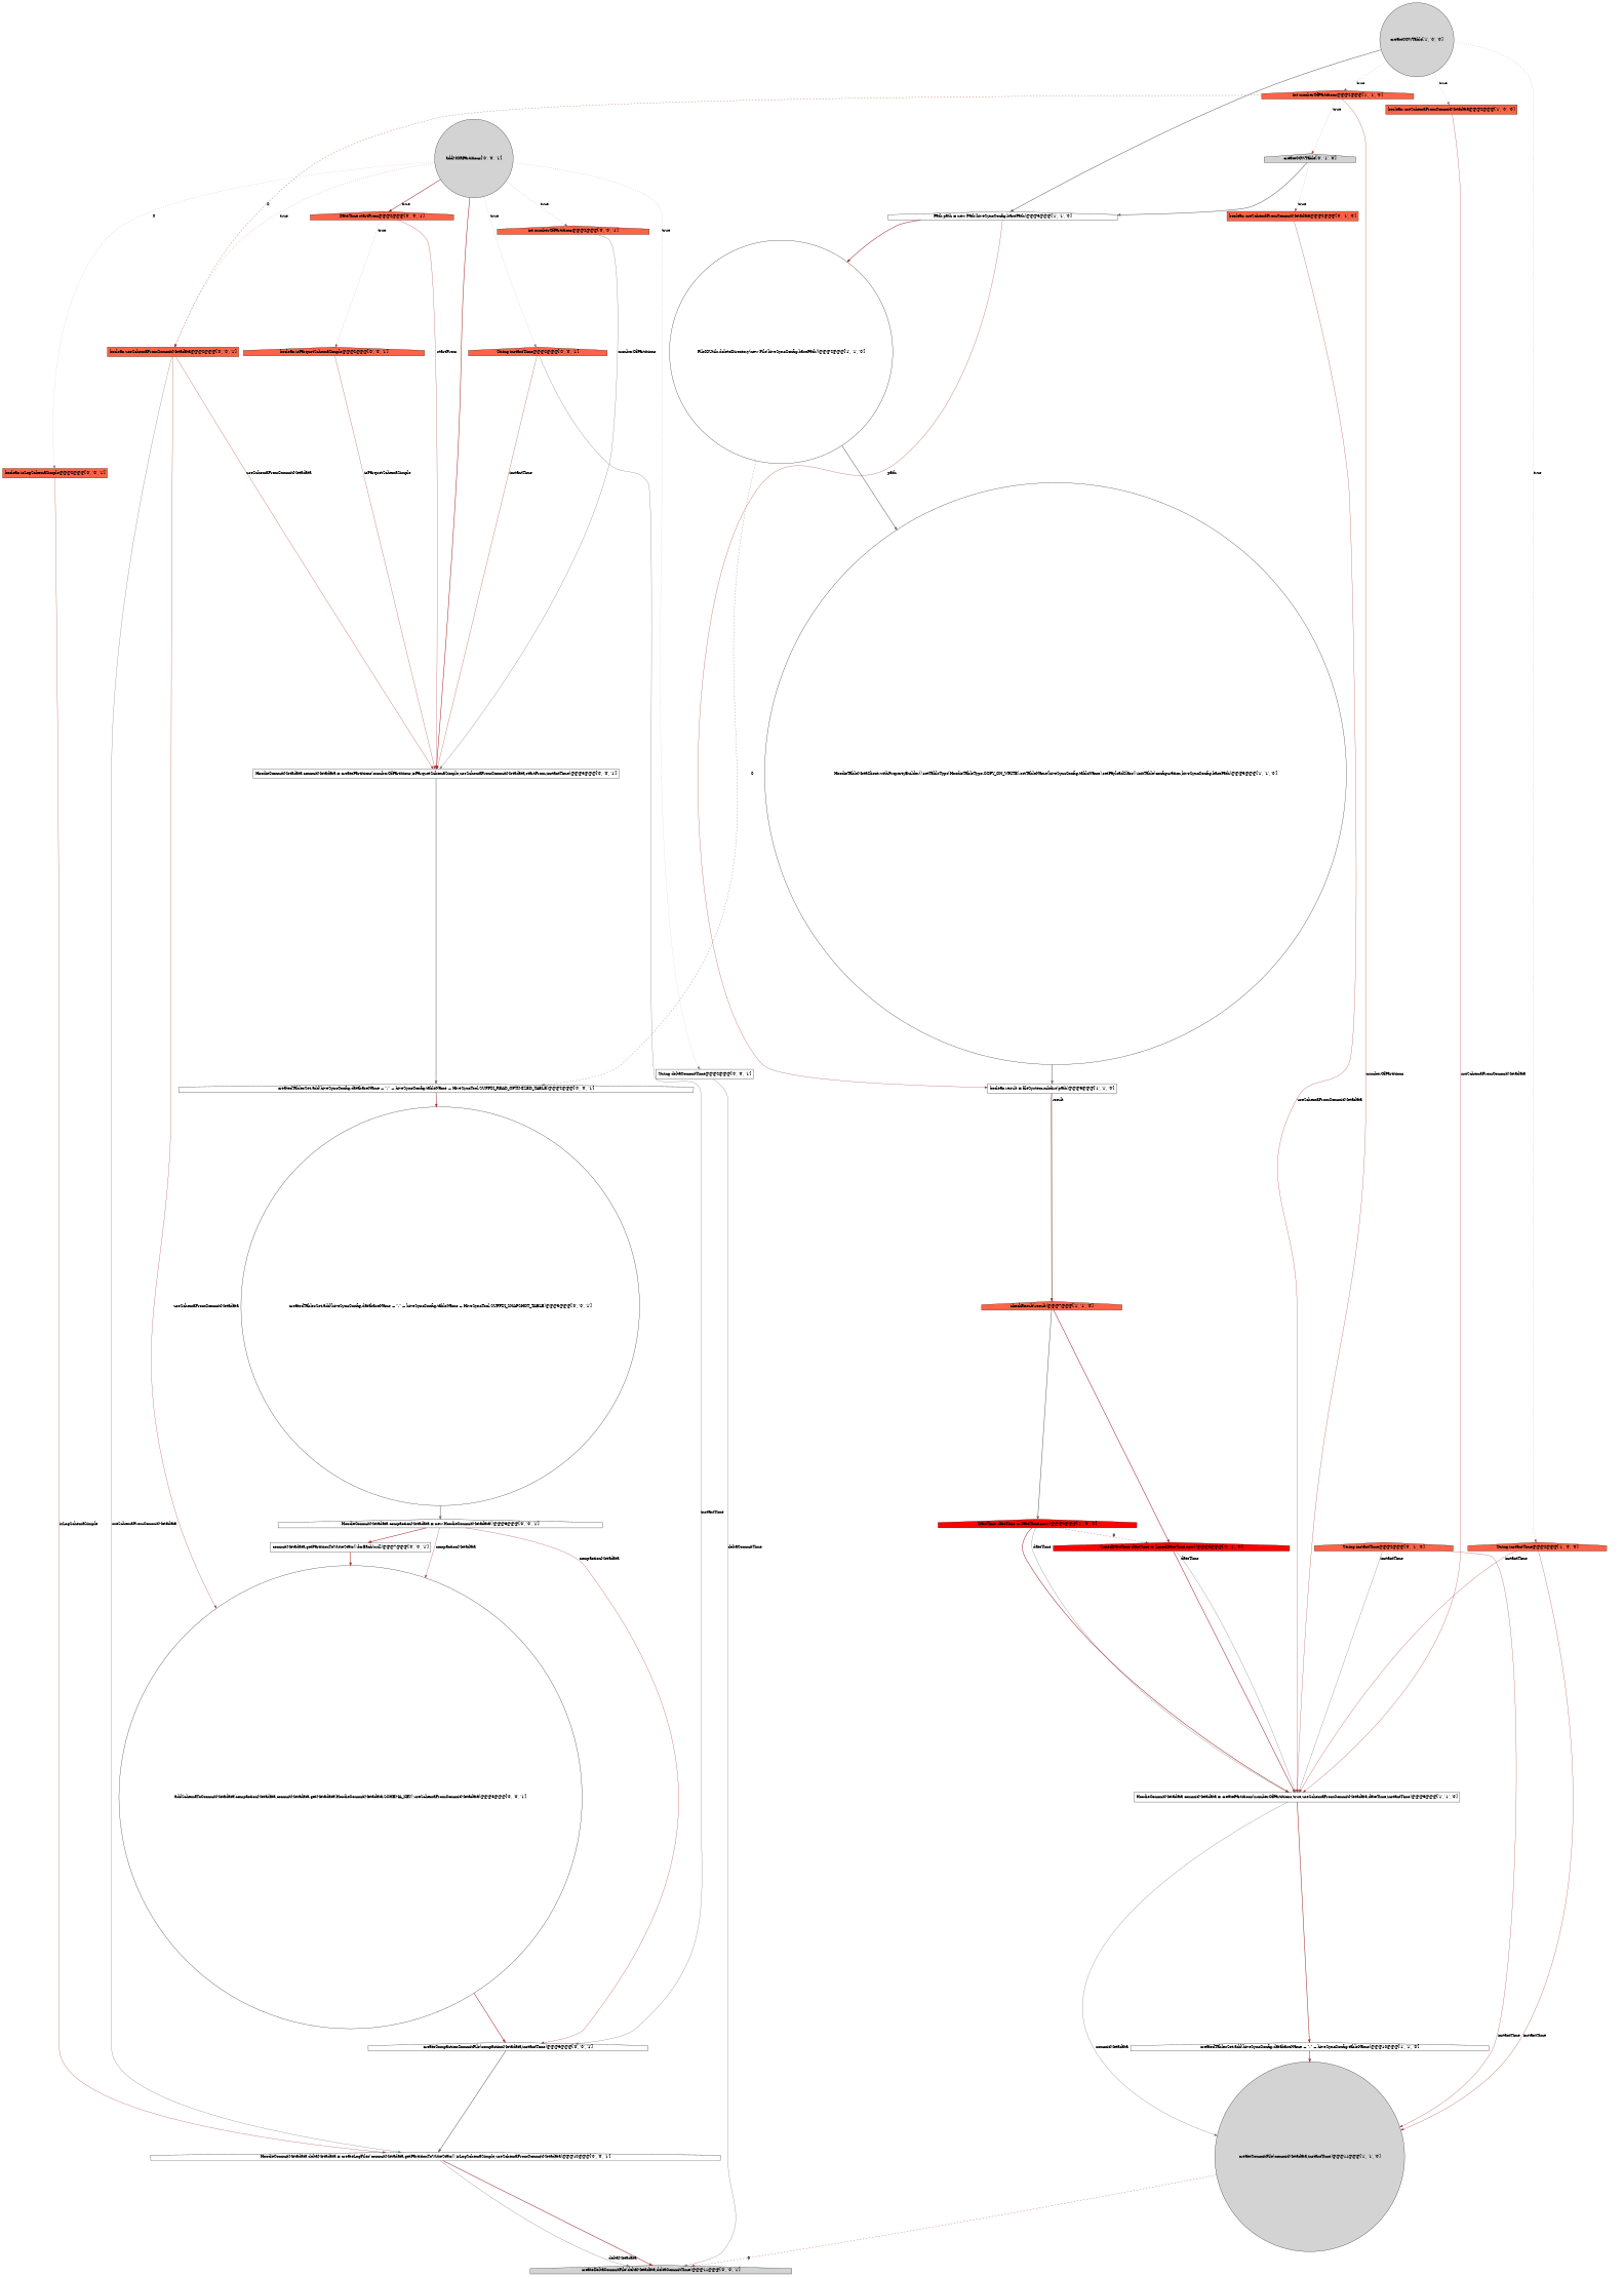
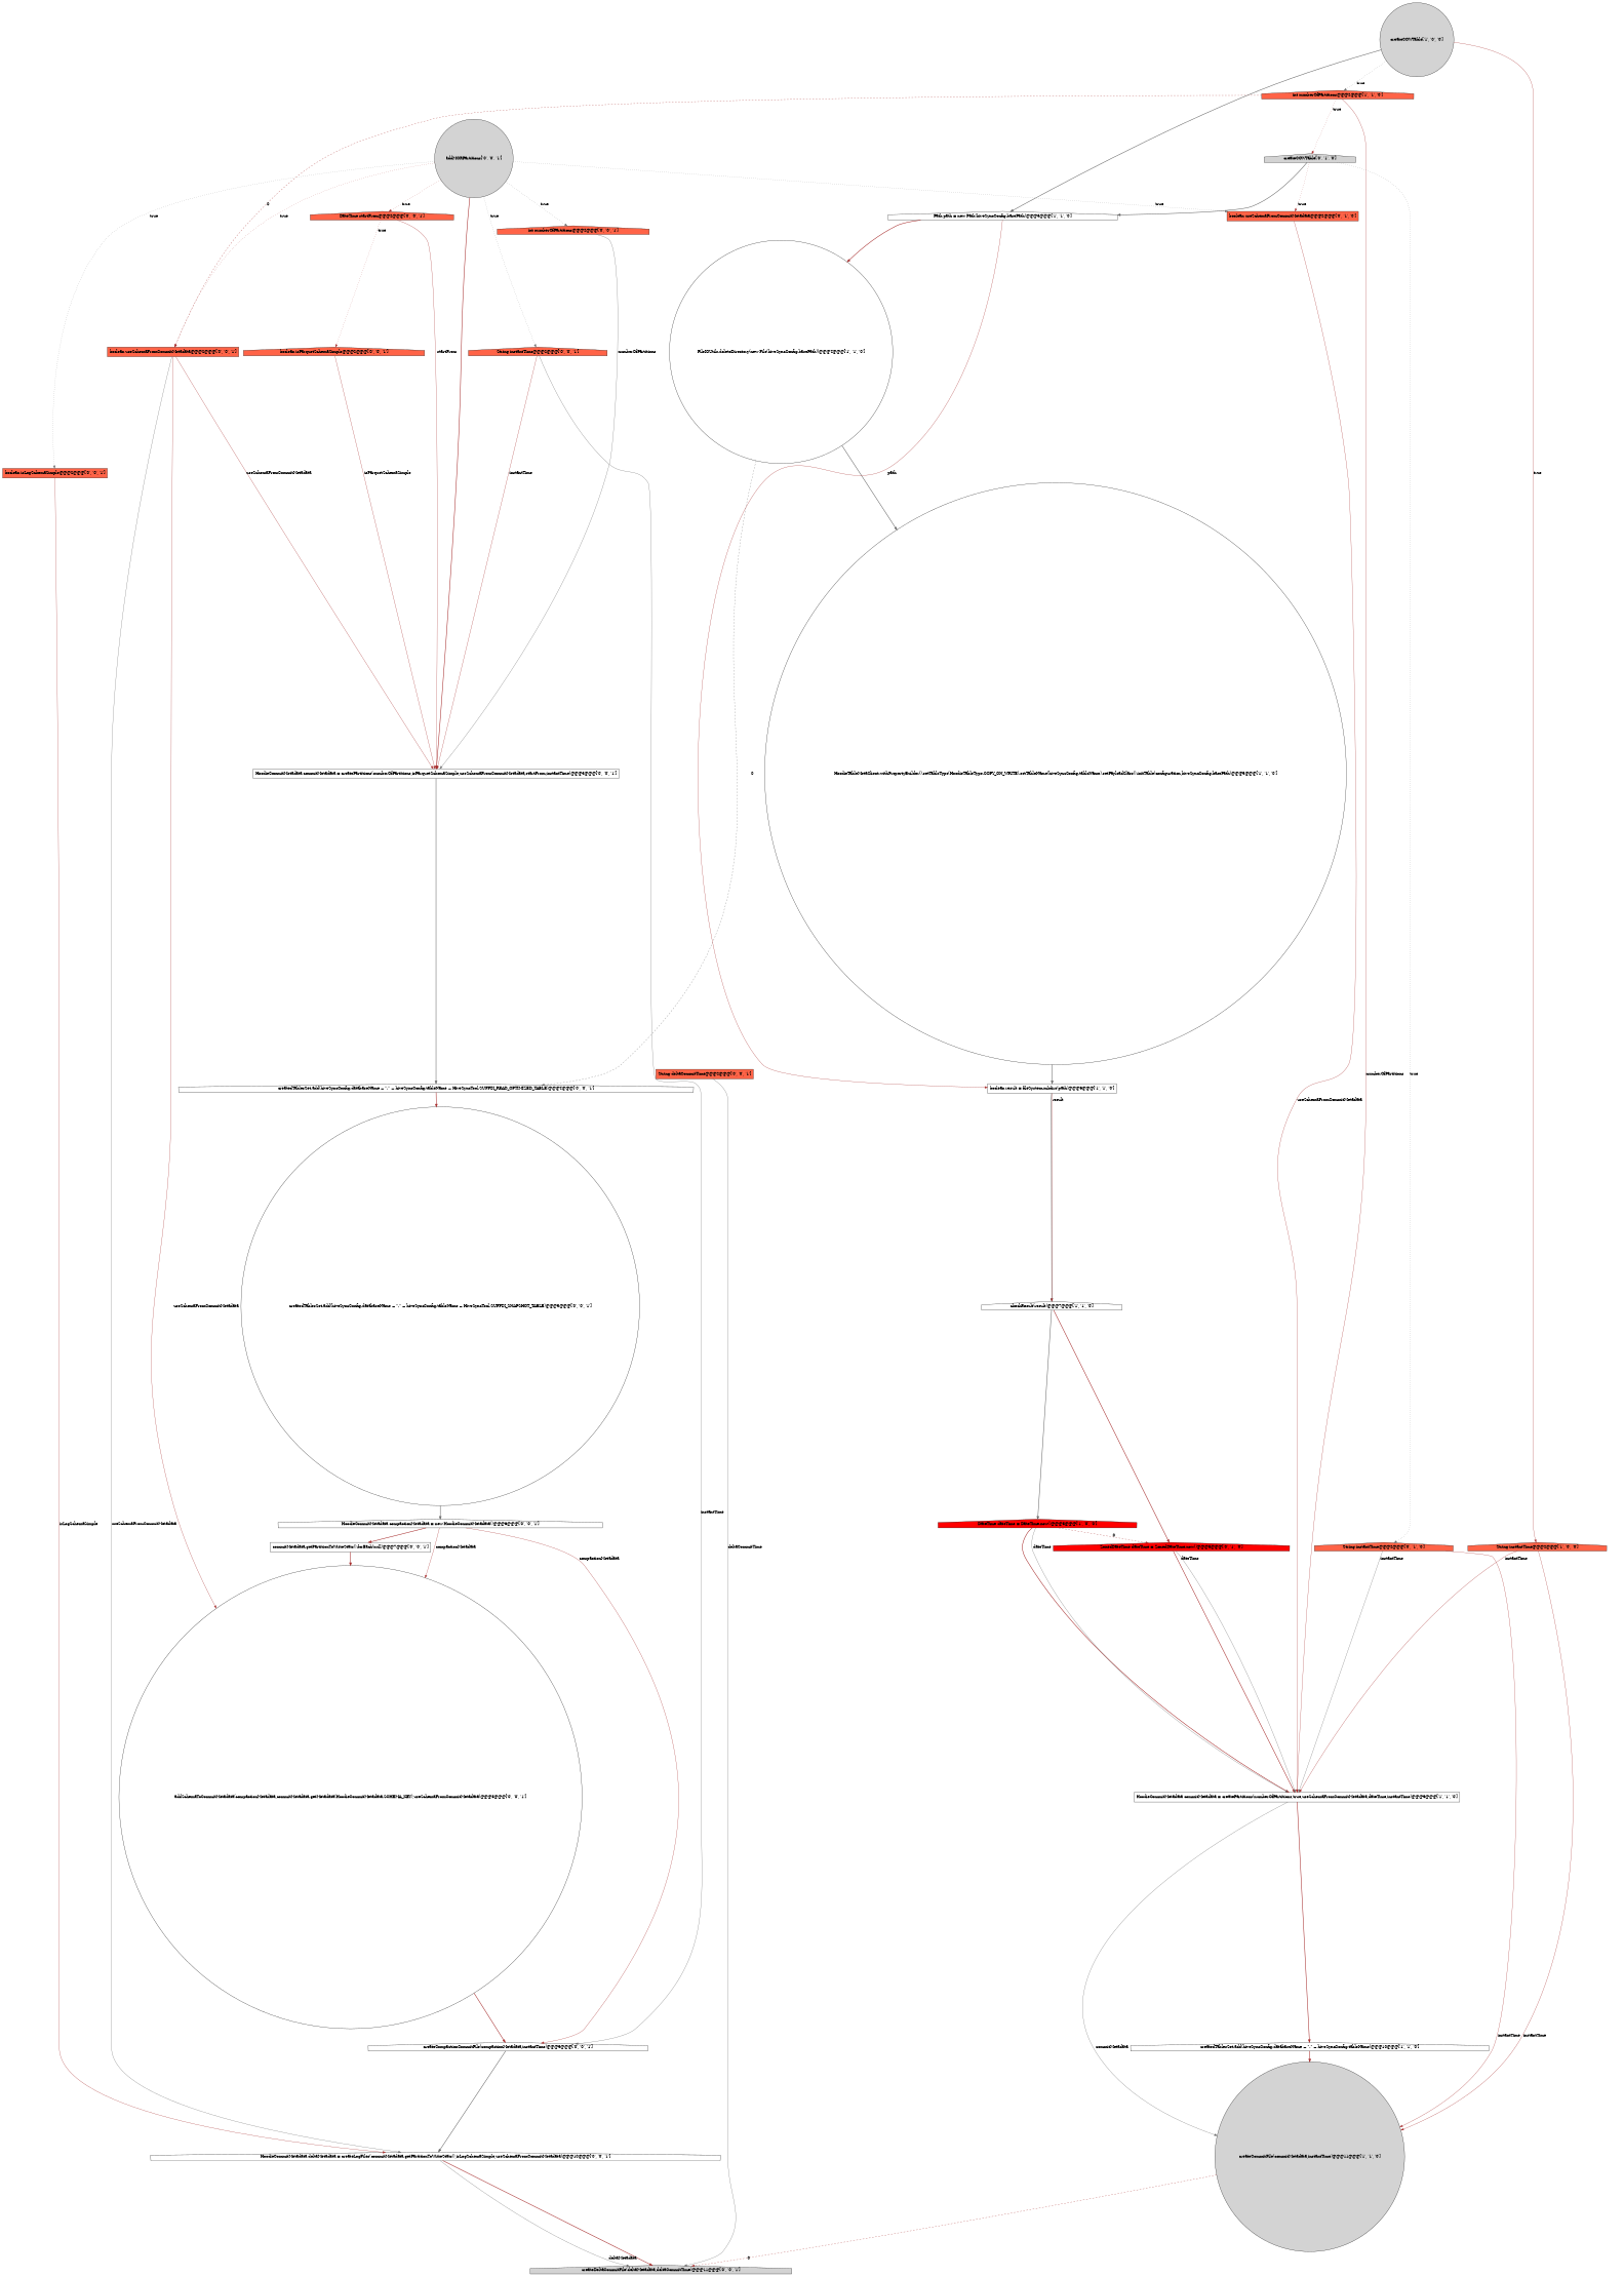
  digraph {
    node [fillcolor=white shape=house style=filled]
    edge [color=brown style=solid]
-   n1 [fillcolor=tomato label="checkResult(result)@@@7@@@['1', '1', '0']"]
+   n1 [label="checkResult(result)@@@7@@@['1', '1', '0']"]
    n2 [fillcolor=red label="DateTime dateTime = DateTime.now()@@@8@@@['1', '0', '0']"]
    n3 [fillcolor=red label="ZonedDateTime dateTime = ZonedDateTime.now()@@@8@@@['0', '1', '0']"]
    n4 [label="HoodieCommitMetadata commitMetadata = createPartitions(numberOfPartitions,true,useSchemaFromCommitMetadata,dateTime,instantTime)@@@9@@@['1', '1', '0']" shape=box]
    n5 [fillcolor=tomato label="boolean useSchemaFromCommitMetadata@@@2@@@['0', '0', '1']" shape=box]
    n6 [label="HoodieCommitMetadata commitMetadata = createPartitions(numberOfPartitions,isParquetSchemaSimple,useSchemaFromCommitMetadata,startFrom,instantTime)@@@3@@@['0', '0', '1']" shape=box]
    n7 [label="addSchemaToCommitMetadata(compactionMetadata,commitMetadata.getMetadata(HoodieCommitMetadata.SCHEMA_KEY),useSchemaFromCommitMetadata)@@@8@@@['0', '0', '1']" shape=circle]
    n8 [label="HoodieCommitMetadata deltaMetadata = createLogFiles(commitMetadata.getPartitionToWriteStats(),isLogSchemaSimple,useSchemaFromCommitMetadata)@@@10@@@['0', '0', '1']"]
    n9 [label="createdTablesSet.add(hiveSyncConfig.databaseName + \".\" + hiveSyncConfig.tableName + HiveSyncTool.SUFFIX_READ_OPTIMIZED_TABLE)@@@4@@@['0', '0', '1']"]
    n10 [label="createCompactionCommitFile(compactionMetadata,instantTime)@@@9@@@['0', '0', '1']"]
    n11 [fillcolor=lightgray label="createDeltaCommitFile(deltaMetadata,deltaCommitTime)@@@11@@@['0', '0', '1']"]
    n12 [fillcolor=tomato label="int numberOfPartitions@@@2@@@['1', '1', '0']"]
    n13 [fillcolor=lightgray label="createCOWTable['0', '1', '0']"]
    n14 [label="createdTablesSet.add(hiveSyncConfig.databaseName + \".\" + hiveSyncConfig.tableName)@@@10@@@['1', '1', '0']"]
    n15 [fillcolor=lightgray label="createCommitFile(commitMetadata,instantTime)@@@11@@@['1', '1', '0']" shape=circle]
    n16 [label="commitMetadata.getPartitionToWriteStats().forEach(null)@@@7@@@['0', '0', '1']" shape=box]
    n17 [fillcolor=tomato label="String instantTime@@@2@@@['0', '1', '0']"]
    n18 [label="createdTablesSet.add(hiveSyncConfig.databaseName + \".\" + hiveSyncConfig.tableName + HiveSyncTool.SUFFIX_SNAPSHOT_TABLE)@@@5@@@['0', '0', '1']" shape=circle]
-   n19 [fillcolor=tomato label="boolean useSchemaFromCommitMetadata@@@2@@@['1', '0', '0']" shape=box]
    n20 [fillcolor=tomato label="int numberOfPartitions@@@2@@@['0', '0', '1']"]
    n21 [fillcolor=tomato label="boolean isLogSchemaSimple@@@2@@@['0', '0', '1']" shape=box]
    n22 [label="HoodieCommitMetadata compactionMetadata = new HoodieCommitMetadata()@@@6@@@['0', '0', '1']"]
    n23 [fillcolor=lightgray label="addMORPartitions['0', '0', '1']" shape=circle]
-   n24 [label="String deltaCommitTime@@@2@@@['0', '0', '1']" shape=box]
+   n24 [fillcolor=tomato label="String deltaCommitTime@@@2@@@['0', '0', '1']" shape=box]
    n25 [fillcolor=tomato label="String instantTime@@@2@@@['0', '0', '1']"]
    n26 [fillcolor=tomato label="DateTime startFrom@@@2@@@['0', '0', '1']"]
    n27 [fillcolor=tomato label="boolean isParquetSchemaSimple@@@2@@@['0', '0', '1']"]
    n28 [fillcolor=tomato label="String instantTime@@@2@@@['1', '0', '0']"]
    n29 [label="HoodieTableMetaClient.withPropertyBuilder().setTableType(HoodieTableType.COPY_ON_WRITE).setTableName(hiveSyncConfig.tableName).setPayloadClass().initTable(configuration,hiveSyncConfig.basePath)@@@5@@@['1', '1', '0']" shape=circle]
    n30 [label="boolean result = fileSystem.mkdirs(path)@@@6@@@['1', '1', '0']" shape=box]
    n31 [label="FileIOUtils.deleteDirectory(new File(hiveSyncConfig.basePath))@@@4@@@['1', '1', '0']" shape=circle]
    n32 [label="Path path = new Path(hiveSyncConfig.basePath)@@@3@@@['1', '1', '0']"]
    n33 [fillcolor=lightgray label="createCOWTable['1', '0', '0']" shape=circle]
    n34 [fillcolor=tomato label="boolean useSchemaFromCommitMetadata@@@2@@@['0', '1', '0']" shape=box]
    n1 -> n2 [color=gray40 style=bold]
    n1 -> n3 [style=bold]
    n2 -> n3 [label=0 style=dashed]
    n2 -> n4 [style=bold]
    n2 -> n4 [color=gray40 label=dateTime]
    n3 -> n4 [style=bold]
    n3 -> n4 [color=gray40 label=dateTime]
    n4 -> n14 [style=bold]
    n4 -> n15 [color=gray40 label=commitMetadata]
    n5 -> n6 [label=useSchemaFromCommitMetadata]
    n5 -> n7 [label=useSchemaFromCommitMetadata]
    n5 -> n8 [color=gray40 label=useSchemaFromCommitMetadata]
    n6 -> n9 [color=gray40 style=bold]
    n7 -> n10 [style=bold]
    n8 -> n11 [style=bold]
    n8 -> n11 [color=gray40 label=deltaMetadata]
    n9 -> n18 [style=bold]
    n10 -> n8 [color=gray40 style=bold]
    n12 -> n4 [label=numberOfPartitions]
    n12 -> n5 [label=0 style=dashed]
    n12 -> n13 [label=true style=dotted]
+   n13 -> n17 [color=gray40 label=true style=dotted]
    n13 -> n32 [color=gray40 style=bold]
    n13 -> n34 [label=true style=dotted]
    n14 -> n15 [style=bold]
    n15 -> n11 [label=0 style=dashed]
    n16 -> n7 [style=bold]
    n17 -> n4 [color=gray40 label=instantTime]
    n17 -> n15 [label=instantTime]
    n18 -> n22 [color=gray40 style=bold]
-   n19 -> n4 [label=useSchemaFromCommitMetadata]
    n20 -> n6 [color=gray40 label=numberOfPartitions]
    n21 -> n8 [label=isLogSchemaSimple]
    n22 -> n7 [label=compactionMetadata]
    n22 -> n10 [label=compactionMetadata]
    n22 -> n16 [style=bold]
    n23 -> n5 [label=true style=dotted]
    n23 -> n6 [style=bold]
    n23 -> n20 [color=gray40 label=true style=dotted]
-   n23 -> n21 [color=gray40 label=0 style=dotted]
-   n23 -> n24 [color=gray40 label=true style=dotted]
+   n23 -> n21 [color=gray40 label=true style=dotted]
+   n23 -> n34 [color=gray40 label=true style=dotted]
    n23 -> n25 [color=gray40 label=true style=dotted]
-   n23 -> n26 [label=true style=bold]
+   n23 -> n26 [label=true style=dotted]
    n24 -> n11 [color=gray40 label=deltaCommitTime]
    n25 -> n6 [label=instantTime]
    n25 -> n10 [color=gray40 label=instantTime]
    n26 -> n6 [label=startFrom]
    n26 -> n27 [label=true style=dotted]
    n27 -> n6 [label=isParquetSchemaSimple]
    n28 -> n4 [label=instantTime]
    n28 -> n15 [label=instantTime]
    n29 -> n30 [color=gray40 style=bold]
    n30 -> n1 [color=gray40 style=bold]
    n30 -> n1 [label=result]
    n31 -> n9 [color=gray40 label=0 style=dashed]
    n31 -> n29 [color=gray40 style=bold]
    n32 -> n30 [label=path]
    n32 -> n31 [style=bold]
    n33 -> n12 [color=gray40 label=true style=dotted]
-   n33 -> n19 [color=gray40 label=true style=dotted]
-   n33 -> n28 [label=true style=dotted]
+   n33 -> n28 [label=true]
    n33 -> n32 [color=gray40 style=bold]
    n34 -> n4 [label=useSchemaFromCommitMetadata]
  }
